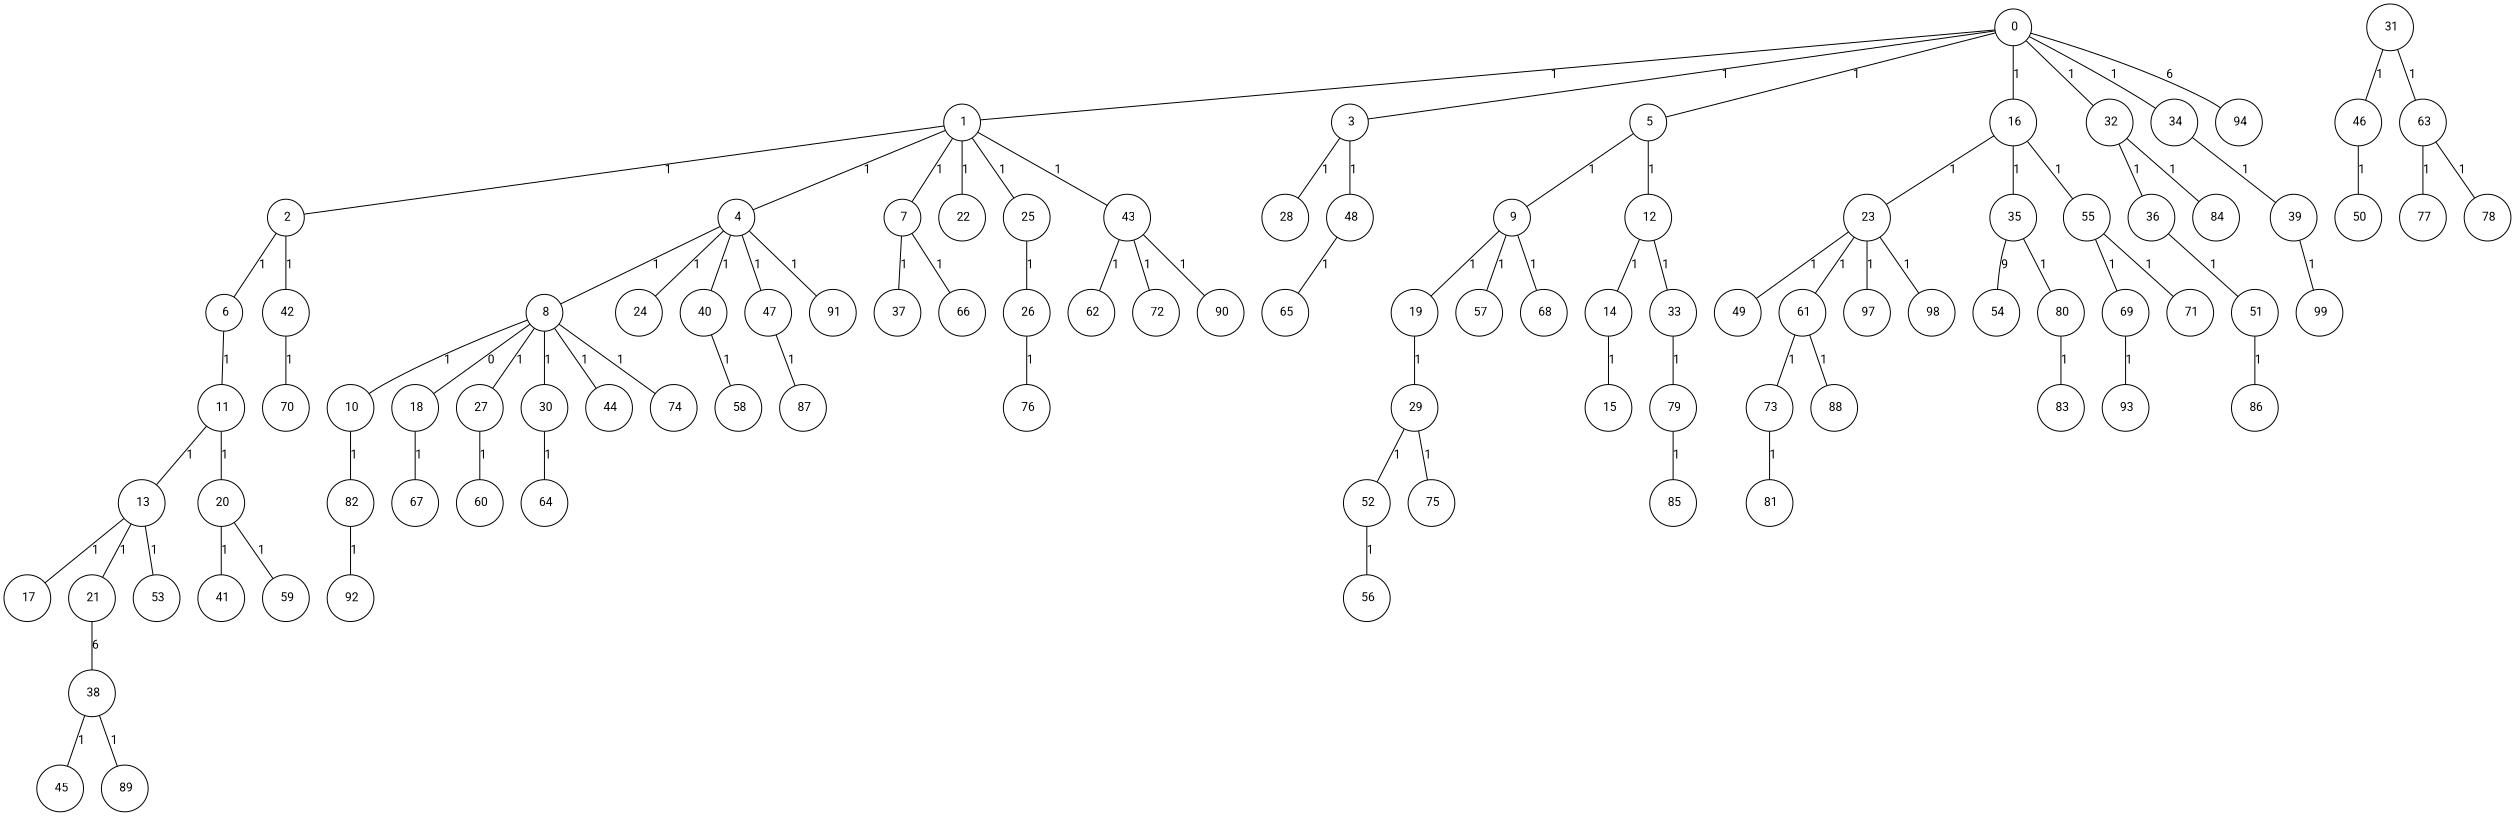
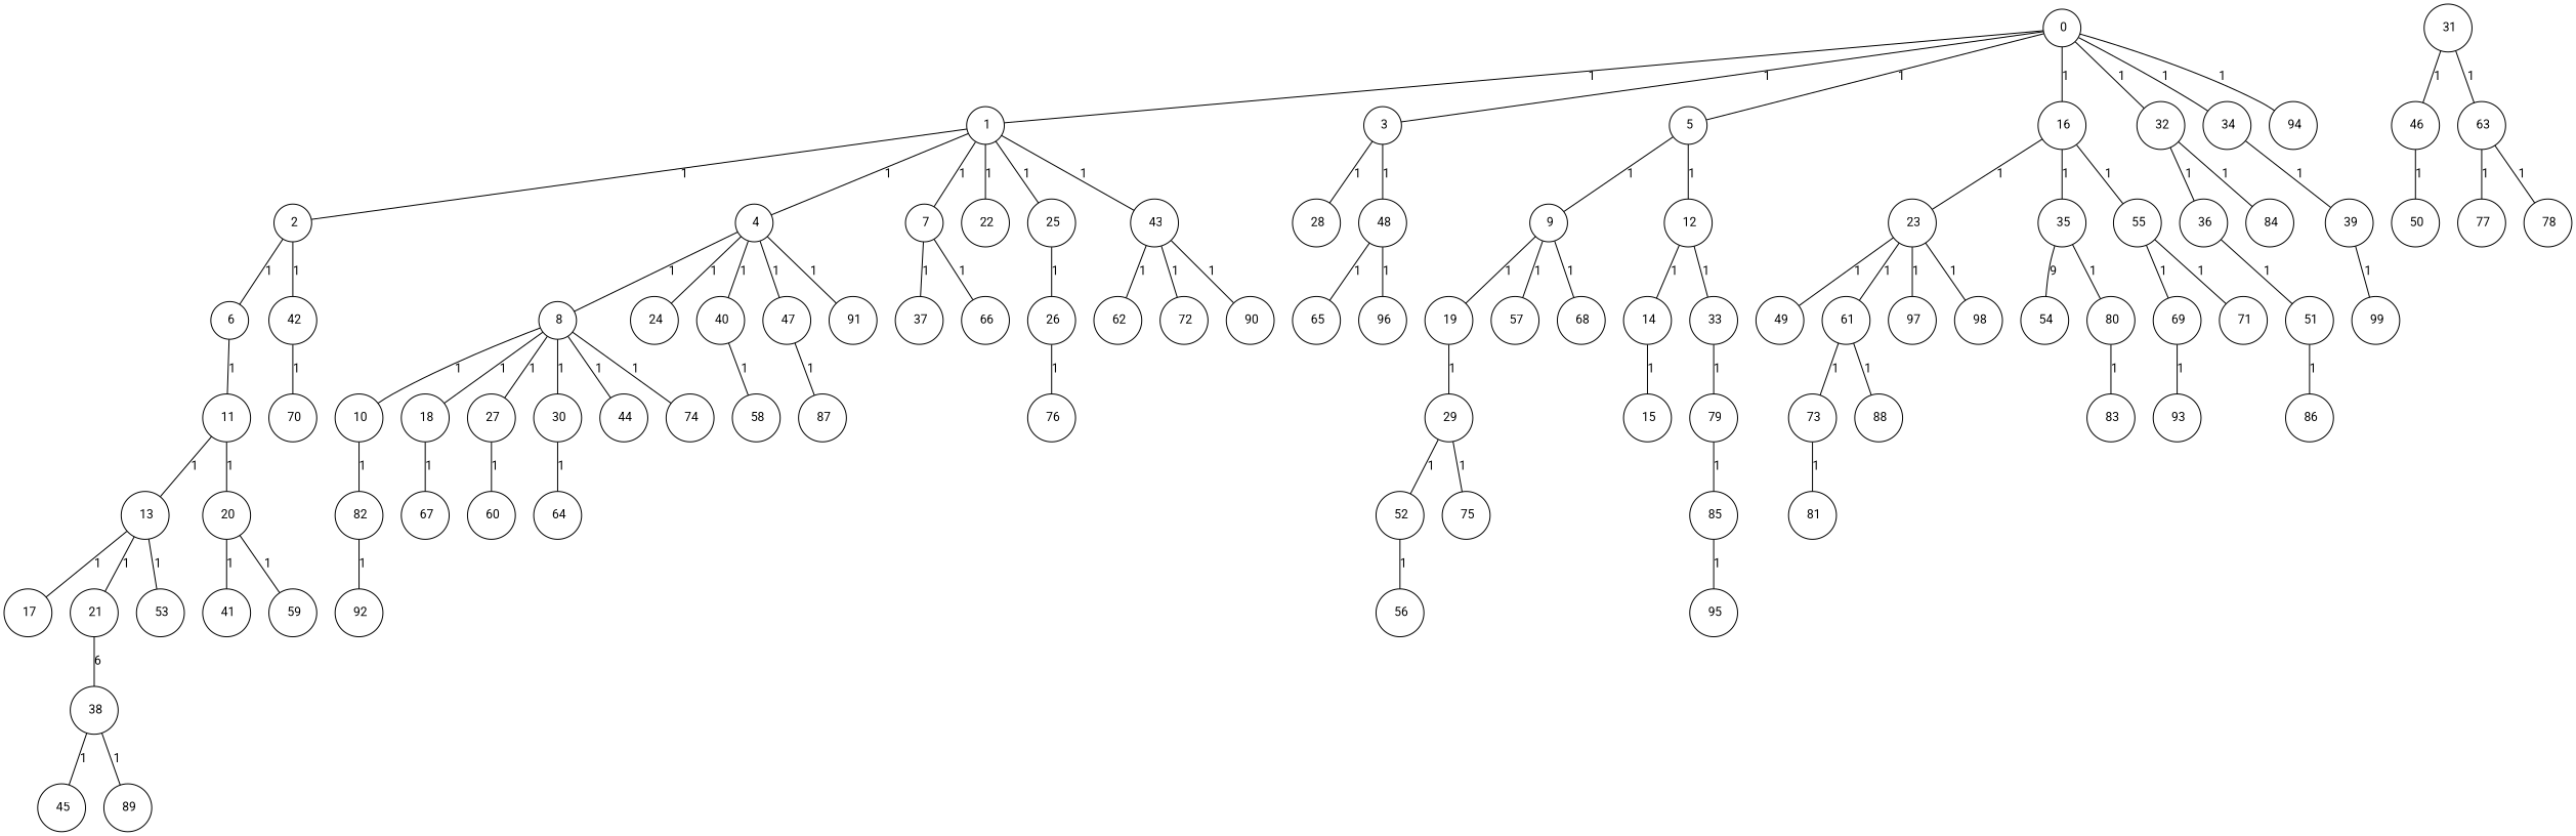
  graph {
    fixedsize="true;"
    fontname=Roboto
    node [color=black fontname=Roboto fontsize=12 hight=.12 shape=circle]
    edge [fontname=Roboto fontsize=12]
    n1 [label=" 0" width=.12]
    n2 [label=" 1" width=.12]
    n3 [label=" 3" width=.12]
    n4 [label=" 5" width=.12]
    n5 [label=" 16" width=.12]
    n6 [label=" 32" width=.12]
    n7 [label=" 34" width=.12]
    n8 [label=" 94" width=.12]
    n9 [label=" 2" width=.12]
    n10 [label=" 4" width=.12]
    n11 [label=" 7" width=.12]
    n12 [label=" 22" width=.12]
    n13 [label=" 25" width=.12]
    n14 [label=" 43" width=.12]
    n15 [label=" 28" width=.12]
    n16 [label=" 48" width=.12]
    n17 [label=" 9" width=.12]
    n18 [label=" 12" width=.12]
    n19 [label=" 23" width=.12]
    n20 [label=" 35" width=.12]
    n21 [label=" 55" width=.12]
    n22 [label=" 36" width=.12]
    n23 [label=" 84" width=.12]
    n24 [label=" 39" width=.12]
    n25 [label=" 6" width=.12]
    n26 [label=" 42" width=.12]
    n27 [label=" 8" width=.12]
    n28 [label=" 24" width=.12]
    n29 [label=" 40" width=.12]
    n30 [label=" 47" width=.12]
    n31 [label=" 91" width=.12]
    n32 [label=" 37" width=.12]
    n33 [label=" 66" width=.12]
    n34 [label=" 26" width=.12]
    n35 [label=" 62" width=.12]
    n36 [label=" 72" width=.12]
    n37 [label=" 90" width=.12]
    n38 [label=" 11" width=.12]
    n39 [label=" 70" width=.12]
    n40 [label=" 65" width=.12]
+   n41 [label=" 96" width=.12]
    n42 [label=" 10" width=.12]
    n43 [label=" 18" width=.12]
    n44 [label=" 27" width=.12]
    n45 [label=" 30" width=.12]
    n46 [label=" 44" width=.12]
    n47 [label=" 74" width=.12]
    n48 [label=" 58" width=.12]
    n49 [label=" 87" width=.12]
    n50 [label=" 19" width=.12]
    n51 [label=" 57" width=.12]
    n52 [label=" 68" width=.12]
    n53 [label=" 14" width=.12]
    n54 [label=" 33" width=.12]
    n55 [label=" 13" width=.12]
    n56 [label=" 20" width=.12]
    n57 [label=" 82" width=.12]
    n58 [label=" 67" width=.12]
    n59 [label=" 60" width=.12]
    n60 [label=" 64" width=.12]
    n61 [label=" 29" width=.12]
    n62 [label=" 31" width=.12]
    n63 [label=" 46" width=.12]
    n64 [label=" 63" width=.12]
    n65 [label=" 92" width=.12]
    n66 [label=" 17" width=.12]
    n67 [label=" 21" width=.12]
    n68 [label=" 53" width=.12]
    n69 [label=" 41" width=.12]
    n70 [label=" 59" width=.12]
    n71 [label=" 15" width=.12]
    n72 [label=" 79" width=.12]
    n73 [label=" 38" width=.12]
    n74 [label=" 49" width=.12]
    n75 [label=" 61" width=.12]
    n76 [label=" 97" width=.12]
    n77 [label=" 98" width=.12]
    n78 [label=" 54" width=.12]
    n79 [label=" 80" width=.12]
    n80 [label=" 69" width=.12]
    n81 [label=" 71" width=.12]
    n82 [label=" 52" width=.12]
    n83 [label=" 75" width=.12]
    n84 [label=" 45" width=.12]
    n85 [label=" 89" width=.12]
    n86 [label=" 73" width=.12]
    n87 [label=" 88" width=.12]
    n88 [label=" 76" width=.12]
    n89 [label=" 56" width=.12]
    n90 [label=" 50" width=.12]
    n91 [label=" 77" width=.12]
    n92 [label=" 78" width=.12]
    n93 [label=" 51" width=.12]
    n94 [label=" 85" width=.12]
    n95 [label=" 99" width=.12]
    n96 [label=" 83" width=.12]
    n97 [label=" 86" width=.12]
    n98 [label=" 93" width=.12]
    n99 [label=" 81" width=.12]
+   n100 [label=" 95" width=.12]
    n1 -- n2 [label=1]
    n1 -- n3 [label=1]
    n1 -- n4 [label=1]
    n1 -- n5 [label=1]
    n1 -- n6 [label=1]
    n1 -- n7 [label=1]
-   n1 -- n8 [label=6]
+   n1 -- n8 [label=1]
    n2 -- n9 [label=1]
    n2 -- n10 [label=1]
    n2 -- n11 [label=1]
    n2 -- n12 [label=1]
    n2 -- n13 [label=1]
    n2 -- n14 [label=1]
    n3 -- n15 [label=1]
    n3 -- n16 [label=1]
    n4 -- n17 [label=1]
    n4 -- n18 [label=1]
    n5 -- n19 [label=1]
    n5 -- n20 [label=1]
    n5 -- n21 [label=1]
    n6 -- n22 [label=1]
    n6 -- n23 [label=1]
    n7 -- n24 [label=1]
    n9 -- n25 [label=1]
    n9 -- n26 [label=1]
    n10 -- n27 [label=1]
    n10 -- n28 [label=1]
    n10 -- n29 [label=1]
    n10 -- n30 [label=1]
    n10 -- n31 [label=1]
    n11 -- n32 [label=1]
    n11 -- n33 [label=1]
    n13 -- n34 [label=1]
    n14 -- n35 [label=1]
    n14 -- n36 [label=1]
    n14 -- n37 [label=1]
    n16 -- n40 [label=1]
+   n16 -- n41 [label=1]
    n17 -- n50 [label=1]
    n17 -- n51 [label=1]
    n17 -- n52 [label=1]
    n18 -- n53 [label=1]
    n18 -- n54 [label=1]
    n19 -- n74 [label=1]
    n19 -- n75 [label=1]
    n19 -- n76 [label=1]
    n19 -- n77 [label=1]
    n20 -- n78 [label=9]
    n20 -- n79 [label=1]
    n21 -- n80 [label=1]
    n21 -- n81 [label=1]
    n22 -- n93 [label=1]
    n24 -- n95 [label=1]
    n25 -- n38 [label=1]
    n26 -- n39 [label=1]
    n27 -- n42 [label=1]
-   n27 -- n43 [label=0]
+   n27 -- n43 [label=1]
    n27 -- n44 [label=1]
    n27 -- n45 [label=1]
    n27 -- n46 [label=1]
    n27 -- n47 [label=1]
    n29 -- n48 [label=1]
    n30 -- n49 [label=1]
    n34 -- n88 [label=1]
    n38 -- n55 [label=1]
    n38 -- n56 [label=1]
    n42 -- n57 [label=1]
    n43 -- n58 [label=1]
    n44 -- n59 [label=1]
    n45 -- n60 [label=1]
    n50 -- n61 [label=1]
    n53 -- n71 [label=1]
    n54 -- n72 [label=1]
    n55 -- n66 [label=1]
    n55 -- n67 [label=1]
    n55 -- n68 [label=1]
    n56 -- n69 [label=1]
    n56 -- n70 [label=1]
    n57 -- n65 [label=1]
    n61 -- n82 [label=1]
    n61 -- n83 [label=1]
    n62 -- n63 [label=1]
    n62 -- n64 [label=1]
    n63 -- n90 [label=1]
    n64 -- n91 [label=1]
    n64 -- n92 [label=1]
    n67 -- n73 [label=6]
    n72 -- n94 [label=1]
    n73 -- n84 [label=1]
    n73 -- n85 [label=1]
    n75 -- n86 [label=1]
    n75 -- n87 [label=1]
    n79 -- n96 [label=1]
    n80 -- n98 [label=1]
    n82 -- n89 [label=1]
    n86 -- n99 [label=1]
    n93 -- n97 [label=1]
+   n94 -- n100 [label=1]
  }
